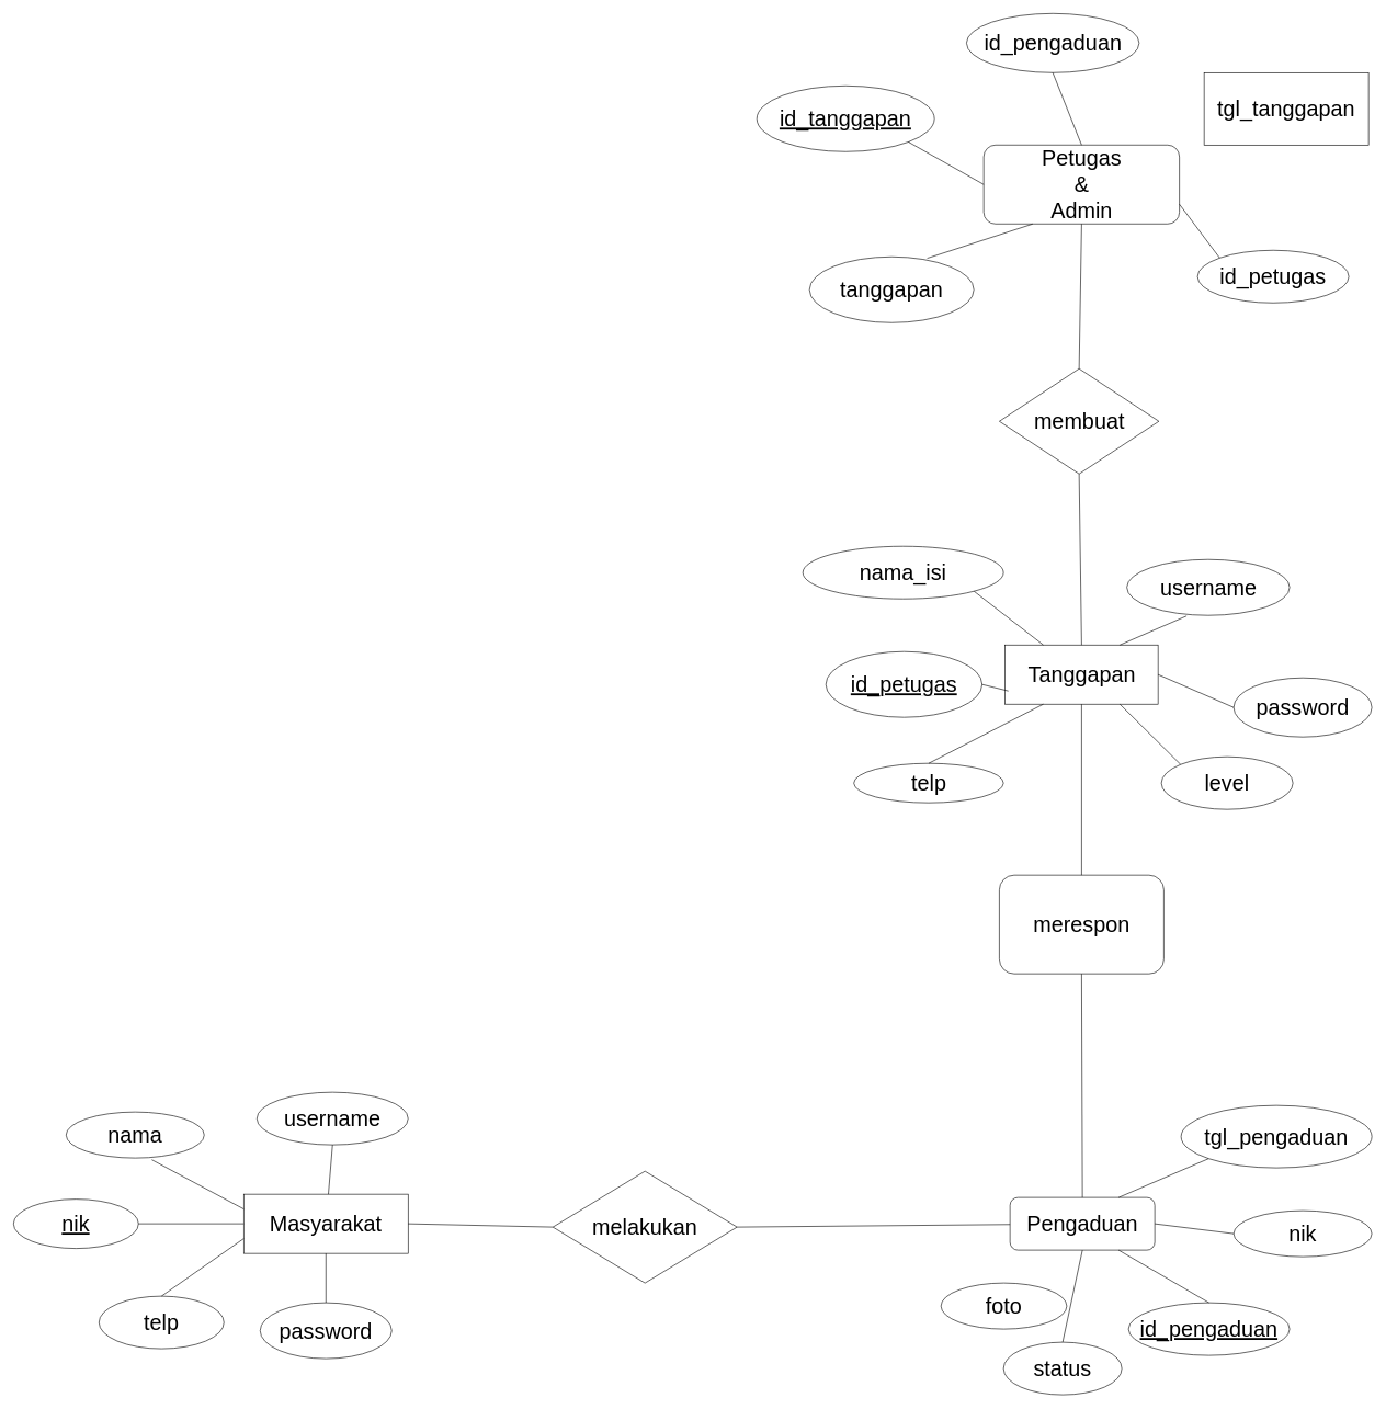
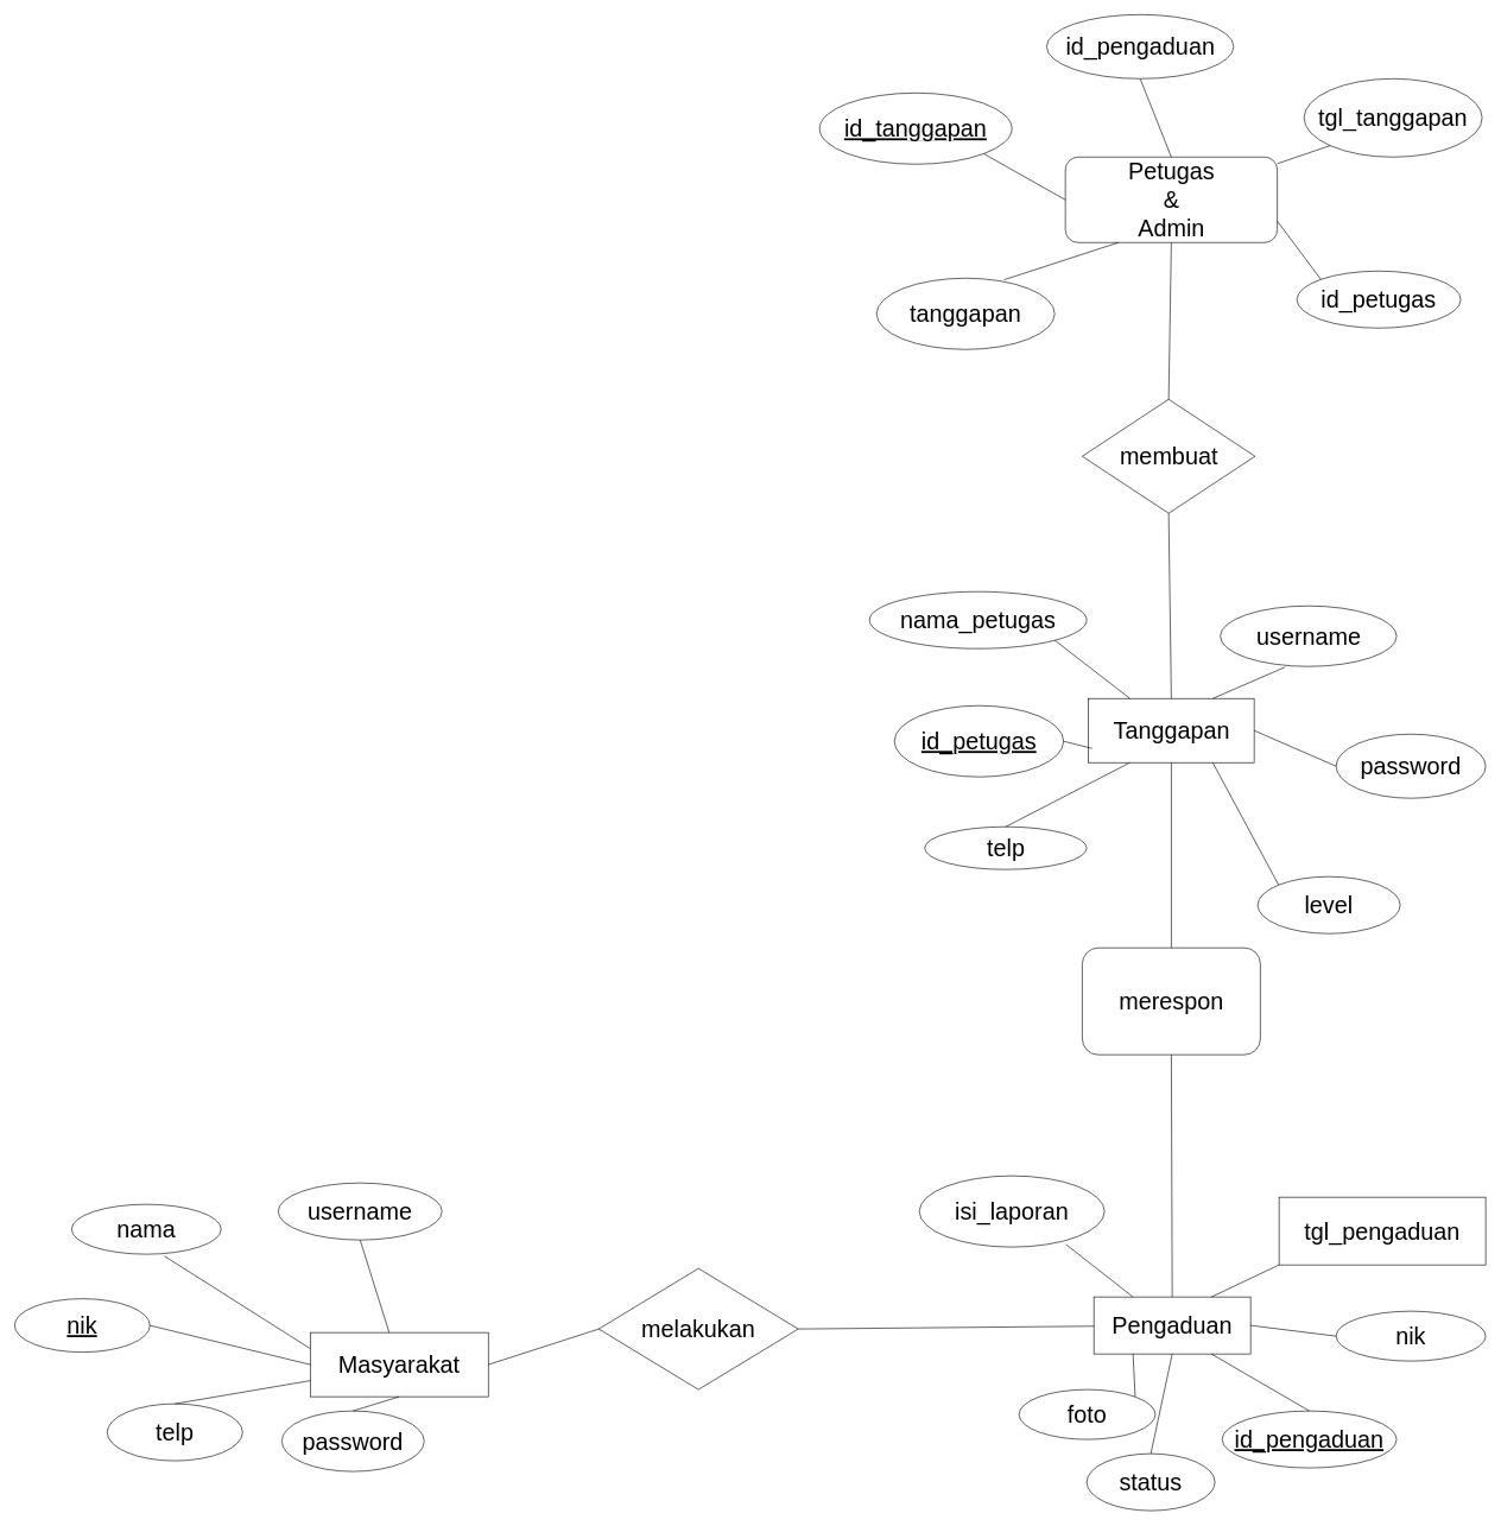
  <mxCell id="0" />
  <mxCell id="1" parent="0" />
- <mxCell id="2" value="Masyarakat" style="rounded=0;whiteSpace=wrap;html=1;fontSize=33;" vertex="1" parent="1"><mxGeometry x="370" y="1815" width="250" height="90" as="geometry" /></mxCell>
- <mxCell id="3" value="Pengaduan" style="whiteSpace=wrap;html=1;fontSize=33;rounded=1;" vertex="1" parent="1"><mxGeometry x="1535" y="1820" width="220" height="80" as="geometry" /></mxCell>
+ <mxCell id="2" value="Masyarakat" style="rounded=0;whiteSpace=wrap;html=1;fontSize=33;" vertex="1" parent="1"><mxGeometry x="435" y="1870" width="250" height="90" as="geometry" /></mxCell>
+ <mxCell id="3" value="Pengaduan" style="rounded=0;whiteSpace=wrap;html=1;fontSize=33;" vertex="1" parent="1"><mxGeometry x="1535" y="1820" width="220" height="80" as="geometry" /></mxCell>
  <mxCell id="4" value="Tanggapan" style="rounded=0;whiteSpace=wrap;html=1;fontSize=33;" vertex="1" parent="1"><mxGeometry x="1527.5" y="980" width="232.5" height="90" as="geometry" /></mxCell>
  <mxCell id="5" value="Petugas&lt;br style=&quot;font-size: 33px;&quot;&gt;&amp;amp;&lt;br style=&quot;font-size: 33px;&quot;&gt;Admin" style="whiteSpace=wrap;html=1;fontSize=33;rounded=1;" vertex="1" parent="1"><mxGeometry x="1495" y="220" width="297.5" height="120" as="geometry" /></mxCell>
  <mxCell id="6" value="&lt;u style=&quot;font-size: 33px;&quot;&gt;nik&lt;/u&gt;" style="ellipse;whiteSpace=wrap;html=1;fontSize=33;" vertex="1" parent="1"><mxGeometry x="20" y="1822.5" width="190" height="75" as="geometry" /></mxCell>
  <mxCell id="7" value="nama" style="ellipse;whiteSpace=wrap;html=1;fontSize=33;" vertex="1" parent="1"><mxGeometry x="100" y="1690" width="210" height="70" as="geometry" /></mxCell>
  <mxCell id="8" value="password" style="ellipse;whiteSpace=wrap;html=1;fontSize=33;" vertex="1" parent="1"><mxGeometry x="395" y="1980" width="200" height="85" as="geometry" /></mxCell>
  <mxCell id="9" value="username" style="ellipse;whiteSpace=wrap;html=1;fontSize=33;" vertex="1" parent="1"><mxGeometry x="390" y="1660" width="230" height="80" as="geometry" /></mxCell>
  <mxCell id="10" value="telp" style="ellipse;whiteSpace=wrap;html=1;fontSize=33;" vertex="1" parent="1"><mxGeometry x="150" y="1970" width="190" height="80" as="geometry" /></mxCell>
  <mxCell id="11" value="&lt;u style=&quot;font-size: 33px;&quot;&gt;id_pengaduan&lt;/u&gt;" style="ellipse;whiteSpace=wrap;html=1;fontSize=33;" vertex="1" parent="1"><mxGeometry x="1715" y="1980" width="245" height="80" as="geometry" /></mxCell>
- <mxCell id="12" value="tgl_pengaduan" style="ellipse;whiteSpace=wrap;html=1;fontSize=33;" vertex="1" parent="1"><mxGeometry x="1795" y="1680" width="290" height="95" as="geometry" /></mxCell>
+ <mxCell id="12" value="tgl_pengaduan" style="whiteSpace=wrap;html=1;fontSize=33;rounded=0;" vertex="1" parent="1"><mxGeometry x="1795" y="1680" width="290" height="95" as="geometry" /></mxCell>
  <mxCell id="13" value="nik" style="ellipse;whiteSpace=wrap;html=1;fontSize=33;" vertex="1" parent="1"><mxGeometry x="1875" y="1840" width="210" height="70" as="geometry" /></mxCell>
+ <mxCell id="14" value="isi_laporan" style="ellipse;whiteSpace=wrap;html=1;fontSize=33;" vertex="1" parent="1"><mxGeometry x="1290" y="1650" width="260" height="100" as="geometry" /></mxCell>
  <mxCell id="15" value="foto" style="ellipse;whiteSpace=wrap;html=1;fontSize=33;" vertex="1" parent="1"><mxGeometry x="1430" y="1950" width="191.25" height="70" as="geometry" /></mxCell>
  <mxCell id="16" value="status" style="ellipse;whiteSpace=wrap;html=1;fontSize=33;" vertex="1" parent="1"><mxGeometry x="1525" y="2040" width="180" height="80" as="geometry" /></mxCell>
  <mxCell id="17" value="&lt;u style=&quot;font-size: 33px;&quot;&gt;id_petugas&lt;/u&gt;" style="ellipse;whiteSpace=wrap;html=1;fontSize=33;" vertex="1" parent="1"><mxGeometry x="1255" y="990" width="237.5" height="100" as="geometry" /></mxCell>
- <mxCell id="18" value="nama_isi" style="ellipse;whiteSpace=wrap;html=1;fontSize=33;" vertex="1" parent="1"><mxGeometry x="1220" y="830" width="305" height="80" as="geometry" /></mxCell>
+ <mxCell id="18" value="nama_petugas" style="ellipse;whiteSpace=wrap;html=1;fontSize=33;" vertex="1" parent="1"><mxGeometry x="1220" y="830" width="305" height="80" as="geometry" /></mxCell>
  <mxCell id="19" value="username" style="ellipse;whiteSpace=wrap;html=1;fontSize=33;" vertex="1" parent="1"><mxGeometry x="1712.5" y="850" width="247.5" height="85" as="geometry" /></mxCell>
  <mxCell id="20" value="telp" style="ellipse;whiteSpace=wrap;html=1;fontSize=33;" vertex="1" parent="1"><mxGeometry x="1297.5" y="1160" width="227.5" height="60" as="geometry" /></mxCell>
- <mxCell id="21" value="level" style="ellipse;whiteSpace=wrap;html=1;fontSize=33;" vertex="1" parent="1"><mxGeometry x="1765" y="1150" width="200" height="80" as="geometry" /></mxCell>
+ <mxCell id="21" value="level" style="ellipse;whiteSpace=wrap;html=1;fontSize=33;" vertex="1" parent="1"><mxGeometry x="1765" y="1230" width="200" height="80" as="geometry" /></mxCell>
  <mxCell id="22" value="password" style="ellipse;whiteSpace=wrap;html=1;fontSize=33;" vertex="1" parent="1"><mxGeometry x="1875" y="1030" width="210" height="90" as="geometry" /></mxCell>
  <mxCell id="23" value="&lt;u style=&quot;font-size: 33px;&quot;&gt;id_tanggapan&lt;/u&gt;" style="ellipse;whiteSpace=wrap;html=1;fontSize=33;" vertex="1" parent="1"><mxGeometry x="1150" y="130" width="270" height="100" as="geometry" /></mxCell>
  <mxCell id="24" value="id_pengaduan" style="ellipse;whiteSpace=wrap;html=1;fontSize=33;" vertex="1" parent="1"><mxGeometry x="1468.75" y="20" width="262.5" height="90" as="geometry" /></mxCell>
- <mxCell id="25" value="tgl_tanggapan" style="whiteSpace=wrap;html=1;fontSize=33;rounded=0;" vertex="1" parent="1"><mxGeometry x="1830" y="110" width="250" height="110" as="geometry" /></mxCell>
+ <mxCell id="25" value="tgl_tanggapan" style="ellipse;whiteSpace=wrap;html=1;fontSize=33;" vertex="1" parent="1"><mxGeometry x="1830" y="110" width="250" height="110" as="geometry" /></mxCell>
  <mxCell id="26" value="id_petugas" style="ellipse;whiteSpace=wrap;html=1;fontSize=33;" vertex="1" parent="1"><mxGeometry x="1820" y="380" width="230" height="80" as="geometry" /></mxCell>
  <mxCell id="27" value="tanggapan" style="ellipse;whiteSpace=wrap;html=1;fontSize=33;" vertex="1" parent="1"><mxGeometry x="1230" y="390" width="250" height="100" as="geometry" /></mxCell>
  <mxCell id="28" value="melakukan" style="rhombus;whiteSpace=wrap;html=1;fontSize=33;" vertex="1" parent="1"><mxGeometry x="840" y="1780" width="280" height="170" as="geometry" /></mxCell>
  <mxCell id="29" value="" style="endArrow=none;html=1;rounded=0;fontSize=33;entryX=0;entryY=0.5;entryDx=0;entryDy=0;exitX=1;exitY=0.5;exitDx=0;exitDy=0;" edge="1" parent="1" source="2" target="28"><mxGeometry width="50" height="50" relative="1" as="geometry"><mxPoint x="290" y="1830" as="sourcePoint" /><mxPoint x="820" y="1860" as="targetPoint" /></mxGeometry></mxCell>
  <mxCell id="30" value="" style="endArrow=none;html=1;rounded=0;fontSize=33;exitX=1;exitY=0.5;exitDx=0;exitDy=0;" edge="1" parent="1" source="28" target="3"><mxGeometry width="50" height="50" relative="1" as="geometry"><mxPoint x="825" y="1785" as="sourcePoint" /><mxPoint x="1075" y="1780" as="targetPoint" /></mxGeometry></mxCell>
  <mxCell id="31" value="membuat" style="rhombus;whiteSpace=wrap;html=1;fontSize=33;" vertex="1" parent="1"><mxGeometry x="1518.75" y="560" width="242.5" height="160" as="geometry" /></mxCell>
  <mxCell id="32" value="" style="endArrow=none;html=1;rounded=0;fontSize=33;entryX=0.5;entryY=0;entryDx=0;entryDy=0;exitX=0.5;exitY=1;exitDx=0;exitDy=0;" edge="1" parent="1" source="5" target="31"><mxGeometry width="50" height="50" relative="1" as="geometry"><mxPoint x="2507.5" y="1260" as="sourcePoint" /><mxPoint x="2557.5" y="1210" as="targetPoint" /></mxGeometry></mxCell>
  <mxCell id="33" value="" style="endArrow=none;html=1;rounded=0;fontSize=33;entryX=0.5;entryY=0;entryDx=0;entryDy=0;exitX=0.5;exitY=1;exitDx=0;exitDy=0;" edge="1" parent="1" source="31" target="4"><mxGeometry width="50" height="50" relative="1" as="geometry"><mxPoint x="2467.5" y="1645" as="sourcePoint" /><mxPoint x="2747.5" y="1650" as="targetPoint" /></mxGeometry></mxCell>
  <mxCell id="34" value="merespon" style="whiteSpace=wrap;html=1;fontSize=33;rounded=1;" vertex="1" parent="1"><mxGeometry x="1518.75" y="1330" width="250" height="150" as="geometry" /></mxCell>
  <mxCell id="35" value="" style="endArrow=none;html=1;rounded=0;fontSize=33;entryX=0.5;entryY=0;entryDx=0;entryDy=0;exitX=0.5;exitY=1;exitDx=0;exitDy=0;" edge="1" parent="1" source="4" target="34"><mxGeometry width="50" height="50" relative="1" as="geometry"><mxPoint x="1595" y="1000" as="sourcePoint" /><mxPoint x="1605" y="960" as="targetPoint" /></mxGeometry></mxCell>
  <mxCell id="36" value="" style="endArrow=none;html=1;rounded=0;fontSize=33;entryX=0.5;entryY=0;entryDx=0;entryDy=0;exitX=0.5;exitY=1;exitDx=0;exitDy=0;" edge="1" parent="1" source="34" target="3"><mxGeometry width="50" height="50" relative="1" as="geometry"><mxPoint x="1635" y="1650" as="sourcePoint" /><mxPoint x="1640" y="1610" as="targetPoint" /></mxGeometry></mxCell>
  <mxCell id="37" value="" style="endArrow=none;html=1;rounded=0;fontSize=33;entryX=1;entryY=0.5;entryDx=0;entryDy=0;exitX=0;exitY=0.5;exitDx=0;exitDy=0;" edge="1" parent="1" source="2" target="6"><mxGeometry width="50" height="50" relative="1" as="geometry"><mxPoint x="160" y="2060" as="sourcePoint" /><mxPoint x="210" y="2010" as="targetPoint" /></mxGeometry></mxCell>
  <mxCell id="38" value="" style="endArrow=none;html=1;rounded=0;fontSize=33;entryX=0.62;entryY=1.037;entryDx=0;entryDy=0;exitX=0;exitY=0.25;exitDx=0;exitDy=0;entryPerimeter=0;" edge="1" parent="1" source="2" target="7"><mxGeometry width="50" height="50" relative="1" as="geometry"><mxPoint x="370" y="1900" as="sourcePoint" /><mxPoint x="280" y="1890" as="targetPoint" /></mxGeometry></mxCell>
  <mxCell id="39" value="" style="endArrow=none;html=1;rounded=0;fontSize=33;entryX=0.5;entryY=1;entryDx=0;entryDy=0;" edge="1" parent="1" source="2" target="9"><mxGeometry width="50" height="50" relative="1" as="geometry"><mxPoint x="690" y="2150" as="sourcePoint" /><mxPoint x="314" y="1842" as="targetPoint" /></mxGeometry></mxCell>
  <mxCell id="40" value="" style="endArrow=none;html=1;rounded=0;fontSize=33;entryX=0.5;entryY=0;entryDx=0;entryDy=0;exitX=0;exitY=0.75;exitDx=0;exitDy=0;" edge="1" parent="1" source="2" target="10"><mxGeometry width="50" height="50" relative="1" as="geometry"><mxPoint x="370" y="1885" as="sourcePoint" /><mxPoint x="314" y="1842" as="targetPoint" /></mxGeometry></mxCell>
  <mxCell id="41" value="" style="endArrow=none;html=1;rounded=0;fontSize=33;entryX=0.5;entryY=0;entryDx=0;entryDy=0;exitX=0.5;exitY=1;exitDx=0;exitDy=0;" edge="1" parent="1" source="2" target="8"><mxGeometry width="50" height="50" relative="1" as="geometry"><mxPoint x="370" y="1915" as="sourcePoint" /><mxPoint x="310" y="1940" as="targetPoint" /></mxGeometry></mxCell>
+ <mxCell id="42" value="" style="endArrow=none;html=1;rounded=0;fontSize=33;entryX=0.25;entryY=1;entryDx=0;entryDy=0;exitX=1;exitY=0;exitDx=0;exitDy=0;" edge="1" parent="1" source="15" target="3"><mxGeometry width="50" height="50" relative="1" as="geometry"><mxPoint x="795" y="1910" as="sourcePoint" /><mxPoint x="845" y="1940" as="targetPoint" /></mxGeometry></mxCell>
  <mxCell id="43" value="" style="endArrow=none;html=1;rounded=0;fontSize=33;entryX=0.5;entryY=1;entryDx=0;entryDy=0;exitX=0.5;exitY=0;exitDx=0;exitDy=0;" edge="1" parent="1" source="16" target="3"><mxGeometry width="50" height="50" relative="1" as="geometry"><mxPoint x="1517" y="1937" as="sourcePoint" /><mxPoint x="1575" y="1910" as="targetPoint" /></mxGeometry></mxCell>
  <mxCell id="44" value="" style="endArrow=none;html=1;rounded=0;fontSize=33;entryX=0.5;entryY=0;entryDx=0;entryDy=0;exitX=0.75;exitY=1;exitDx=0;exitDy=0;" edge="1" parent="1" source="3" target="11"><mxGeometry width="50" height="50" relative="1" as="geometry"><mxPoint x="1615" y="1980" as="sourcePoint" /><mxPoint x="1605" y="1910" as="targetPoint" /></mxGeometry></mxCell>
  <mxCell id="45" value="" style="endArrow=none;html=1;rounded=0;fontSize=33;entryX=1;entryY=0.5;entryDx=0;entryDy=0;exitX=0;exitY=0.5;exitDx=0;exitDy=0;" edge="1" parent="1" source="13" target="3"><mxGeometry width="50" height="50" relative="1" as="geometry"><mxPoint x="1635" y="1910" as="sourcePoint" /><mxPoint x="1705" y="1955" as="targetPoint" /></mxGeometry></mxCell>
  <mxCell id="46" value="" style="endArrow=none;html=1;rounded=0;fontSize=33;entryX=0;entryY=1;entryDx=0;entryDy=0;exitX=0.75;exitY=0;exitDx=0;exitDy=0;" edge="1" parent="1" source="3" target="12"><mxGeometry width="50" height="50" relative="1" as="geometry"><mxPoint x="1735" y="1880" as="sourcePoint" /><mxPoint x="1665" y="1880" as="targetPoint" /></mxGeometry></mxCell>
+ <mxCell id="47" value="" style="endArrow=none;html=1;rounded=0;fontSize=33;entryX=0.791;entryY=0.962;entryDx=0;entryDy=0;exitX=0.25;exitY=0;exitDx=0;exitDy=0;entryPerimeter=0;" edge="1" parent="1" source="3" target="14"><mxGeometry width="50" height="50" relative="1" as="geometry"><mxPoint x="1635" y="1850" as="sourcePoint" /><mxPoint x="1705" y="1805" as="targetPoint" /></mxGeometry></mxCell>
  <mxCell id="48" value="" style="endArrow=none;html=1;rounded=0;fontSize=33;entryX=0;entryY=0;entryDx=0;entryDy=0;exitX=0.75;exitY=1;exitDx=0;exitDy=0;" edge="1" parent="1" source="4" target="21"><mxGeometry width="50" height="50" relative="1" as="geometry"><mxPoint x="1632.5" y="1620" as="sourcePoint" /><mxPoint x="1702.5" y="1575" as="targetPoint" /></mxGeometry></mxCell>
  <mxCell id="49" value="" style="endArrow=none;html=1;rounded=0;fontSize=33;entryX=1;entryY=0.5;entryDx=0;entryDy=0;exitX=0;exitY=0.5;exitDx=0;exitDy=0;" edge="1" parent="1" source="22" target="4"><mxGeometry width="50" height="50" relative="1" as="geometry"><mxPoint x="1632.5" y="1090" as="sourcePoint" /><mxPoint x="1650.5" y="1147" as="targetPoint" /></mxGeometry></mxCell>
  <mxCell id="50" value="" style="endArrow=none;html=1;rounded=0;fontSize=33;entryX=0.75;entryY=0;entryDx=0;entryDy=0;exitX=0.367;exitY=1.011;exitDx=0;exitDy=0;exitPerimeter=0;" edge="1" parent="1" source="19" target="4"><mxGeometry width="50" height="50" relative="1" as="geometry"><mxPoint x="1722.5" y="1060" as="sourcePoint" /><mxPoint x="1662.5" y="1060" as="targetPoint" /></mxGeometry></mxCell>
  <mxCell id="51" value="" style="endArrow=none;html=1;rounded=0;fontSize=33;entryX=0.25;entryY=0;entryDx=0;entryDy=0;exitX=1;exitY=1;exitDx=0;exitDy=0;" edge="1" parent="1" source="18" target="4"><mxGeometry width="50" height="50" relative="1" as="geometry"><mxPoint x="1706.5" y="996" as="sourcePoint" /><mxPoint x="1632.5" y="1030" as="targetPoint" /></mxGeometry></mxCell>
  <mxCell id="52" value="" style="endArrow=none;html=1;rounded=0;fontSize=33;exitX=1;exitY=0.5;exitDx=0;exitDy=0;" edge="1" parent="1" source="17"><mxGeometry width="50" height="50" relative="1" as="geometry"><mxPoint x="1529.5" y="988" as="sourcePoint" /><mxPoint x="1532.5" y="1050" as="targetPoint" /></mxGeometry></mxCell>
  <mxCell id="53" value="" style="endArrow=none;html=1;rounded=0;fontSize=33;exitX=0.5;exitY=0;exitDx=0;exitDy=0;entryX=0.25;entryY=1;entryDx=0;entryDy=0;" edge="1" parent="1" source="20" target="4"><mxGeometry width="50" height="50" relative="1" as="geometry"><mxPoint x="1502.5" y="1075" as="sourcePoint" /><mxPoint x="1542.5" y="1060" as="targetPoint" /></mxGeometry></mxCell>
  <mxCell id="54" value="" style="endArrow=none;html=1;rounded=0;fontSize=33;exitX=0.716;exitY=0.022;exitDx=0;exitDy=0;entryX=0.25;entryY=1;entryDx=0;entryDy=0;exitPerimeter=0;" edge="1" parent="1" source="27" target="5"><mxGeometry width="50" height="50" relative="1" as="geometry"><mxPoint x="1437.5" y="530" as="sourcePoint" /><mxPoint x="1517.5" y="480" as="targetPoint" /></mxGeometry></mxCell>
  <mxCell id="55" value="" style="endArrow=none;html=1;rounded=0;fontSize=33;exitX=0;exitY=0.5;exitDx=0;exitDy=0;entryX=1;entryY=1;entryDx=0;entryDy=0;" edge="1" parent="1" source="5" target="23"><mxGeometry width="50" height="50" relative="1" as="geometry"><mxPoint x="1513.5" y="381" as="sourcePoint" /><mxPoint x="1577.5" y="330" as="targetPoint" /></mxGeometry></mxCell>
  <mxCell id="56" value="" style="endArrow=none;html=1;rounded=0;fontSize=33;exitX=0.5;exitY=0;exitDx=0;exitDy=0;entryX=0.5;entryY=1;entryDx=0;entryDy=0;" edge="1" parent="1" source="5" target="24"><mxGeometry width="50" height="50" relative="1" as="geometry"><mxPoint x="1547.5" y="300" as="sourcePoint" /><mxPoint x="1489.5" y="263" as="targetPoint" /></mxGeometry></mxCell>
+ <mxCell id="57" value="" style="endArrow=none;html=1;rounded=0;fontSize=33;entryX=0;entryY=1;entryDx=0;entryDy=0;" edge="1" parent="1" source="5" target="25"><mxGeometry width="50" height="50" relative="1" as="geometry"><mxPoint x="1850" y="230" as="sourcePoint" /><mxPoint x="1930" y="240" as="targetPoint" /></mxGeometry></mxCell>
  <mxCell id="58" value="" style="endArrow=none;html=1;rounded=0;fontSize=33;exitX=1;exitY=0.75;exitDx=0;exitDy=0;entryX=0;entryY=0;entryDx=0;entryDy=0;" edge="1" parent="1" source="5" target="26"><mxGeometry width="50" height="50" relative="1" as="geometry"><mxPoint x="1850" y="290" as="sourcePoint" /><mxPoint x="1943" y="263" as="targetPoint" /></mxGeometry></mxCell>
